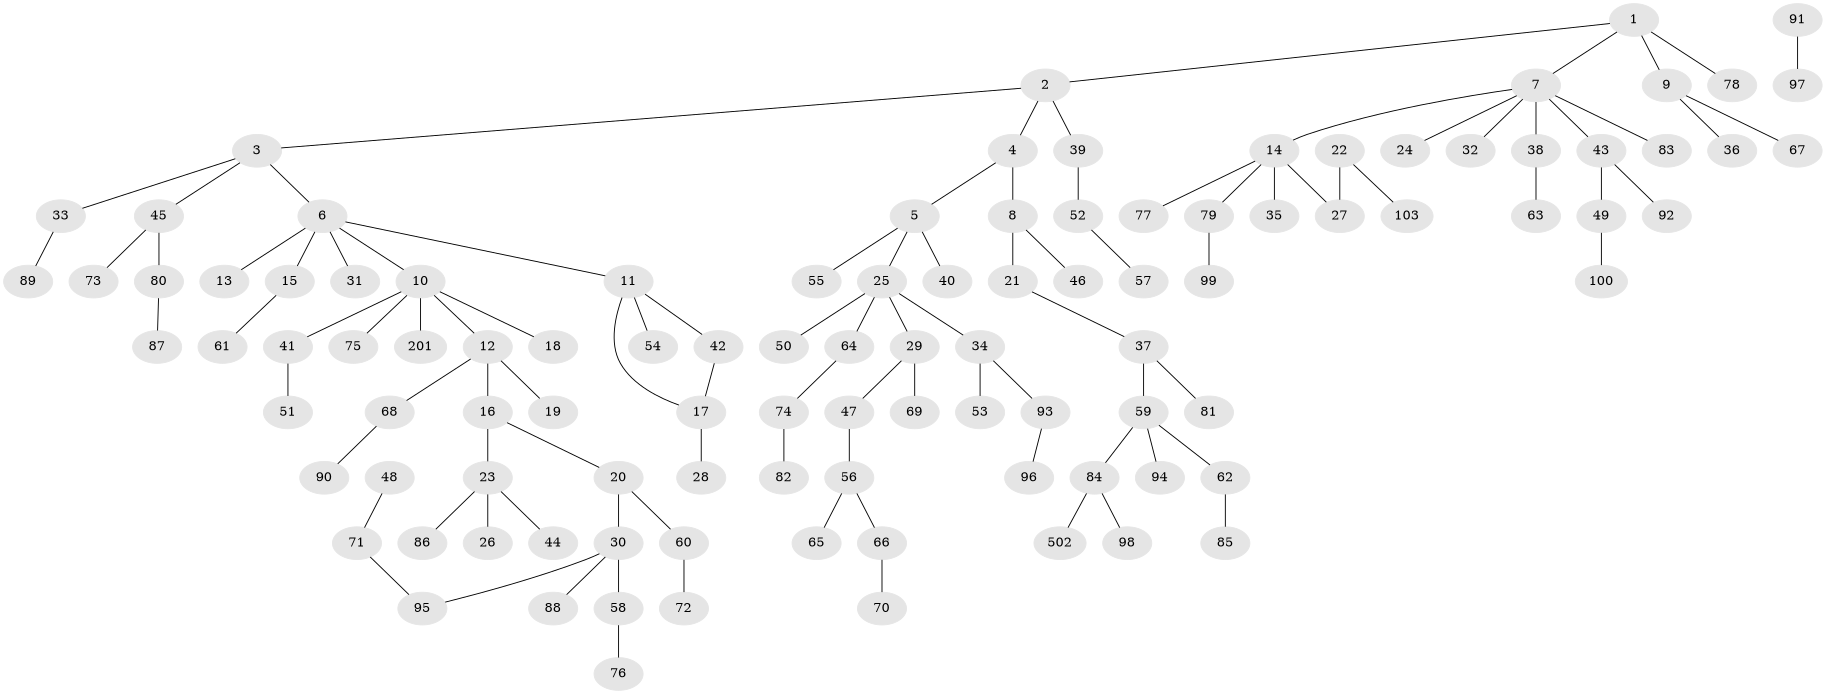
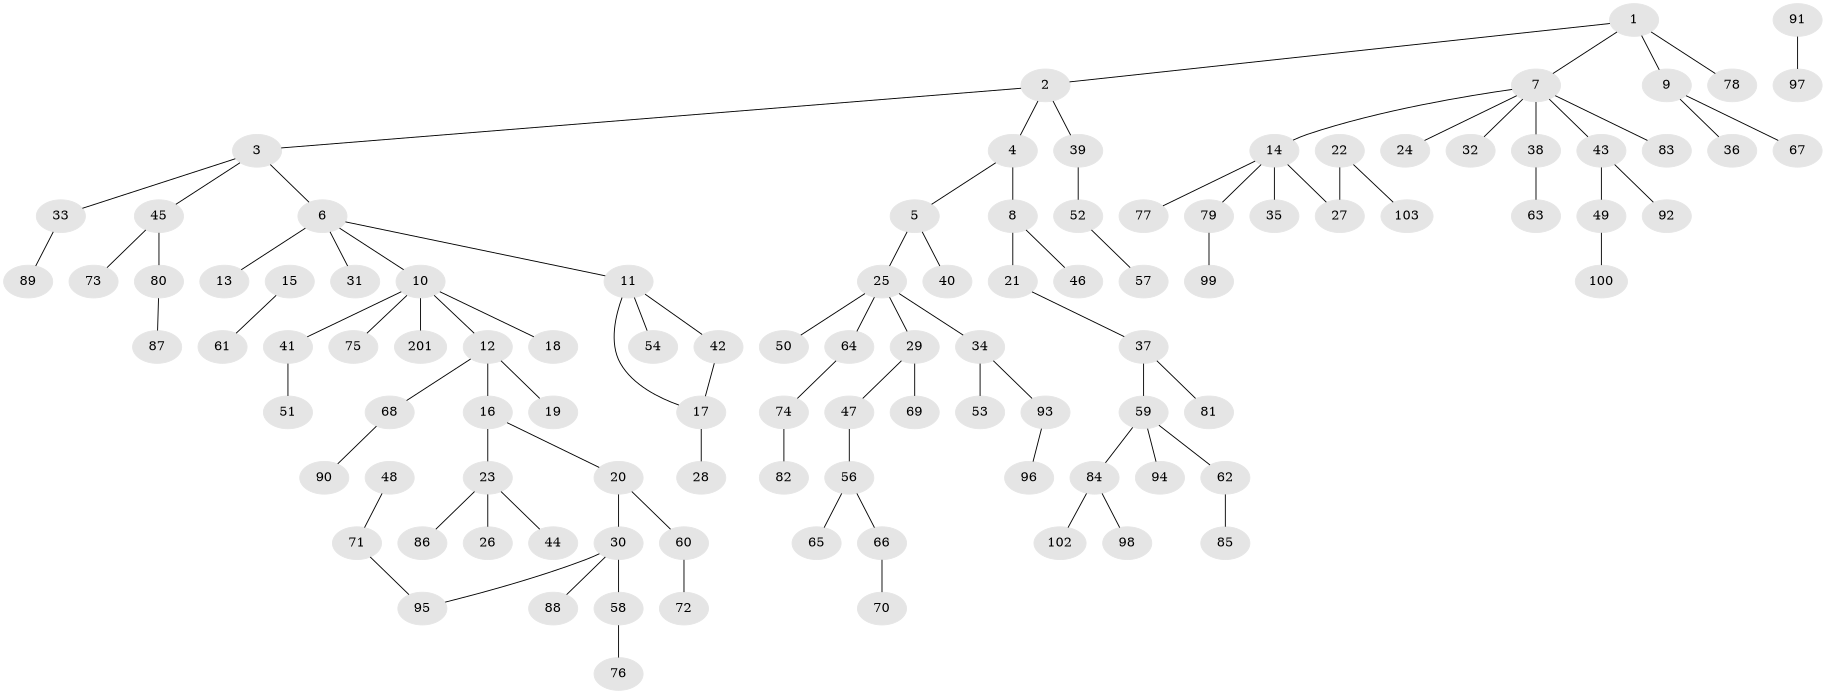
  graph {
    node [color=gray90 style=filled]
    1
    2
    7
    9
    78
    3
    4
    39
    14
    24
    32
    38
    43
    83
    36
    67
    6
    33
    45
    5
    8
    52
    10
    11
    13
    15
    31
    89
    73
    80
    25
    40
-   55
    21
    46
    29
    34
    50
    64
    12
    18
    41
    75
    n44 [label=201]
    17
    42
    54
    61
    35
    77
    79
    27
    63
    49
    92
    37
    16
    19
    68
    51
    28
    20
    23
    90
    22
    103
    99
    30
    60
    26
    44
    86
    58
    88
    95
    72
    59
    81
    47
    69
    53
    93
    74
    56
    48
    71
    76
    96
    62
    84
    94
    57
    91
    97
    100
    87
    65
    66
    70
    85
    98
-   102 [label=502]
+   102
    82
    1 -- 2
    1 -- 7
    1 -- 9
    1 -- 78
    2 -- 3
    2 -- 4
    2 -- 39
    7 -- 14
    7 -- 24
    7 -- 32
    7 -- 38
    7 -- 43
    7 -- 83
    9 -- 36
    9 -- 67
    3 -- 6
    3 -- 33
    3 -- 45
    4 -- 5
    4 -- 8
    39 -- 52
    14 -- 35
    14 -- 77
    14 -- 79
    14 -- 27
    38 -- 63
    43 -- 49
    43 -- 92
    6 -- 10
    6 -- 11
    6 -- 13
-   6 -- 15
    6 -- 31
    33 -- 89
    45 -- 73
    45 -- 80
    5 -- 25
    5 -- 40
-   5 -- 55
    8 -- 21
    8 -- 46
    52 -- 57
    10 -- 12
    10 -- 18
    10 -- 41
    10 -- 75
    10 -- n44
    11 -- 17
    11 -- 42
    11 -- 54
    15 -- 61
    80 -- 87
    25 -- 29
    25 -- 34
    25 -- 50
    25 -- 64
    21 -- 37
    29 -- 47
    29 -- 69
    34 -- 53
    34 -- 93
    64 -- 74
    12 -- 16
    12 -- 19
    12 -- 68
    41 -- 51
    17 -- 28
    42 -- 17
    79 -- 99
    49 -- 100
    37 -- 59
    37 -- 81
    16 -- 20
    16 -- 23
    68 -- 90
    20 -- 30
    20 -- 60
    23 -- 26
    23 -- 44
    23 -- 86
    22 -- 27
    22 -- 103
    30 -- 58
    30 -- 88
    30 -- 95
    60 -- 72
    58 -- 76
    59 -- 62
    59 -- 84
    59 -- 94
    47 -- 56
    93 -- 96
    74 -- 82
    56 -- 65
    56 -- 66
    48 -- 71
    71 -- 95
    62 -- 85
    84 -- 98
    84 -- 102
    91 -- 97
    66 -- 70
  }
